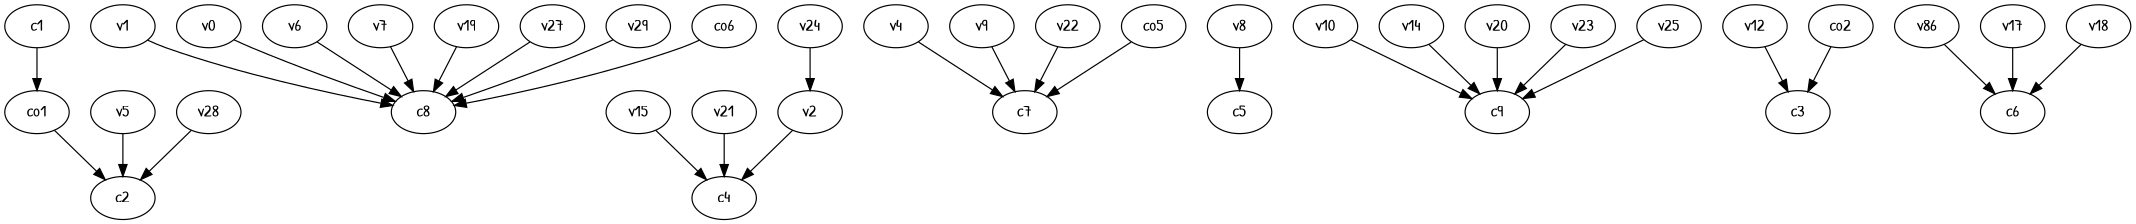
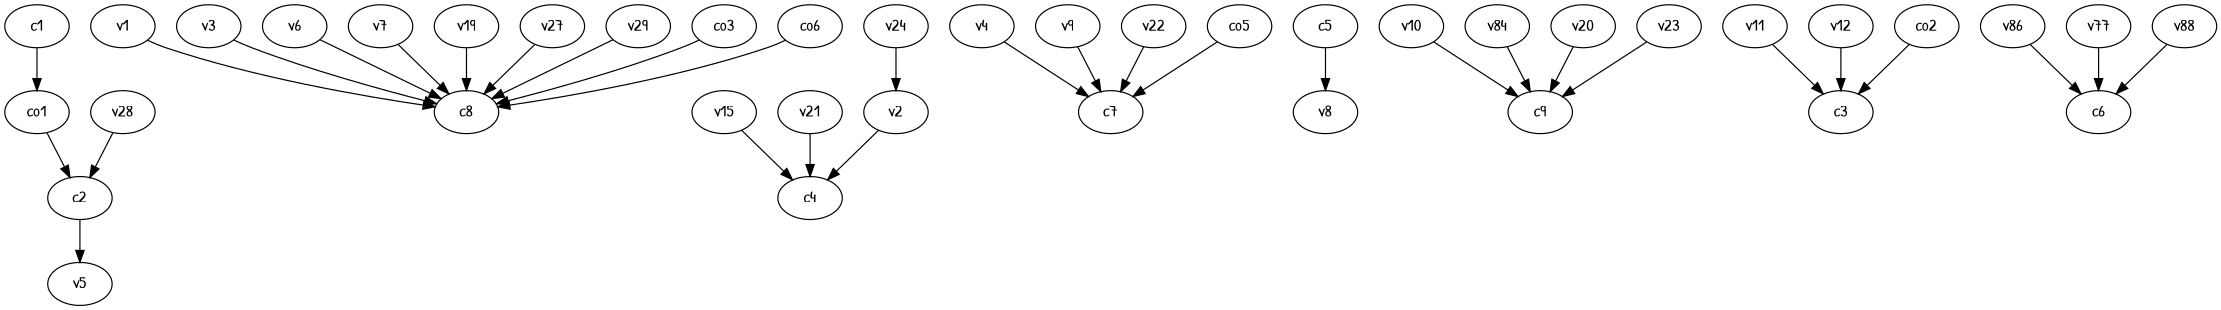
  strict digraph {
    fontname="Patrick Hand"
    node [fontname="Patrick Hand"]
    edge [fontname="Patrick Hand" weight=1]
    c1
    co1
    c2
    v1
    c8
    v2
    c4
-   v3 [label=v0]
+   v3
    v4
    c7
    v5
    v6
    v7
    v8
    c5
    v9
    v10
    c9
+   v11
    c3
    v12
-   v14
+   v14 [label=v84]
    v15
    n24 [label=v86]
    c6
-   v17
-   v18
+   v17 [label=v77]
+   v18 [label=v88]
    v19
    v20
    v21
    v22
    v23
    v24
-   v25
    v27
    v28
    v29
    co2
+   co3
    n40 [label=co6]
    co5
    c1 -> co1
    co1 -> c2
    v1 -> c8
    v2 -> c4
    v3 -> c8
    v4 -> c7
-   v5 -> c2
+   c2 -> v5
    v6 -> c8
    v7 -> c8
-   v8 -> c5
+   c5 -> v8
    v9 -> c7
    v10 -> c9
+   v11 -> c3
    v12 -> c3
    v14 -> c9
    v15 -> c4
    n24 -> c6
    v17 -> c6
    v18 -> c6
    v19 -> c8
    v20 -> c9
    v21 -> c4
    v22 -> c7
    v23 -> c9
    v24 -> v2
-   v25 -> c9
    v27 -> c8
    v28 -> c2
    v29 -> c8
    co2 -> c3
+   co3 -> c8
    n40 -> c8
    co5 -> c7
  }
